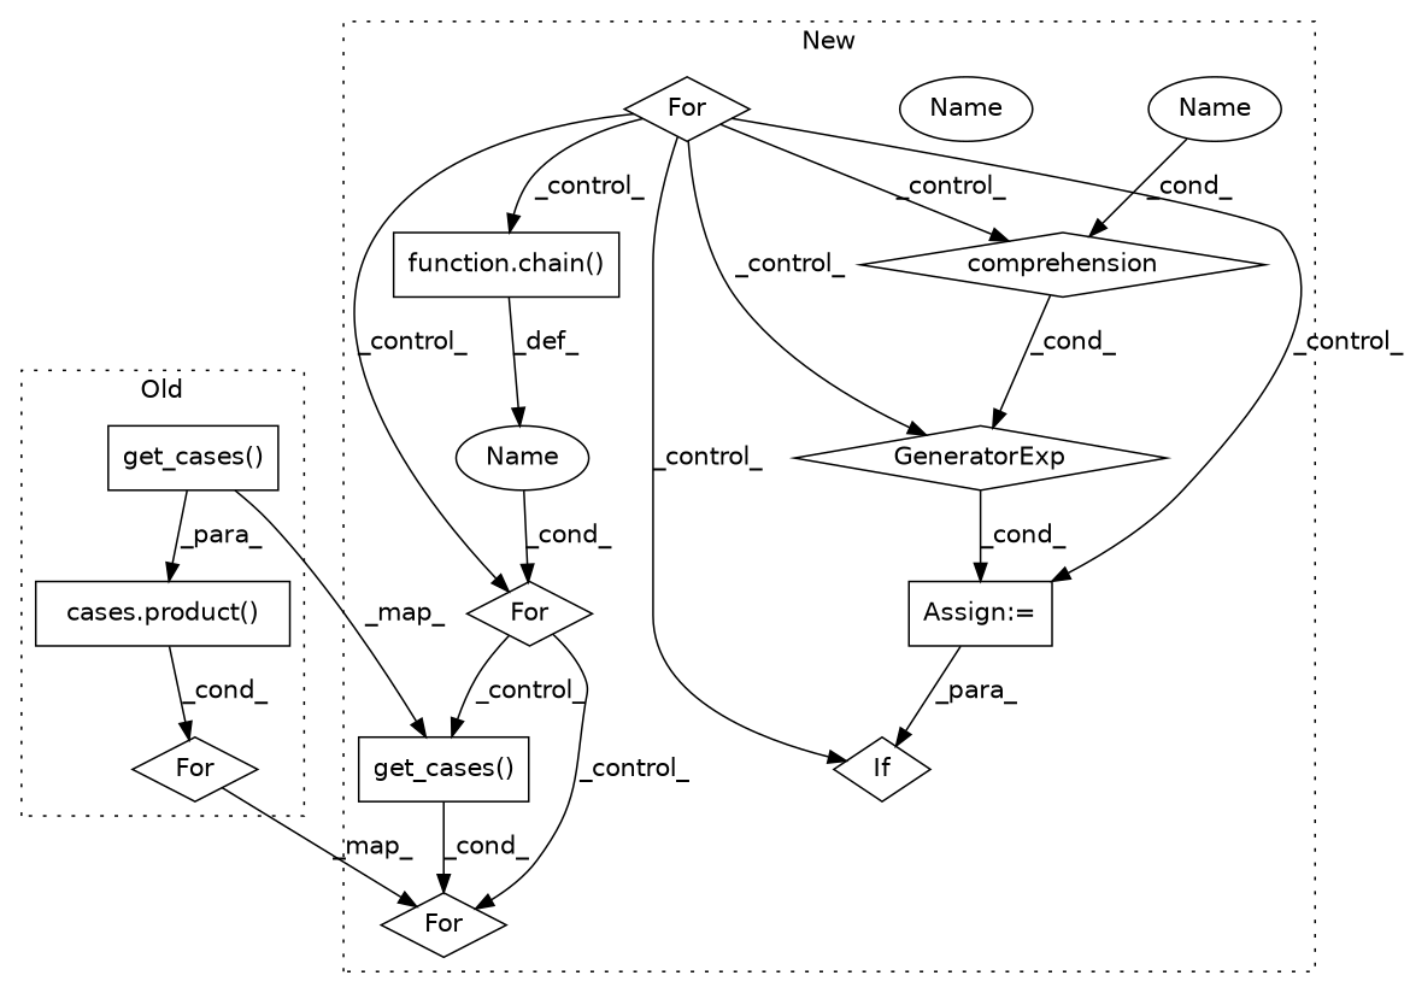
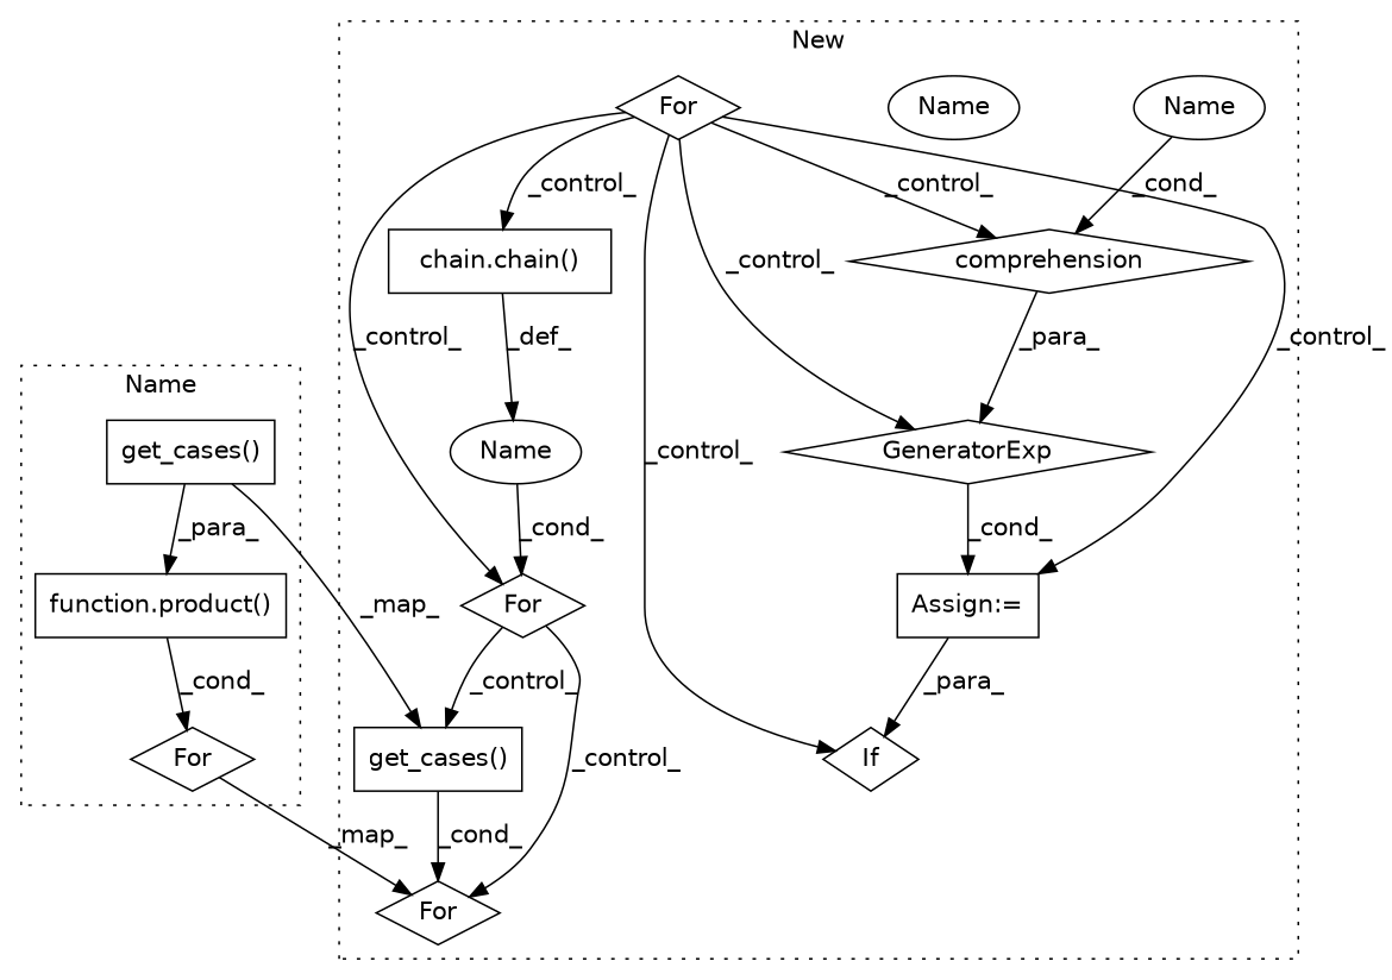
  digraph {
    fontname="DejaVu Sans"
    node [a=75 fontname="DejaVu Sans" l=4 s=19861 shape=diamond]
    edge [fontname="DejaVu Sans"]
    n1 [l=16 label="get_cases()" s=20100 shape=box]
    n2 [a=107 l="4,22" label=For s="20082,20116"]
-   n3 [l="6,1" label="function.chain()" s="20019,20063" shape=box]
+   n3 [l="6,1" label="chain.chain()" s="20019,20063" shape=box]
    n4 [a=87 label=Name s=20011 shape=ellipse]
    n5 [a=96 l="37,1" label=If s="19922,19992"]
    n6 [a=55 l=134 label=GeneratorExp s=19860]
    n7 [a=107 l="4,14" label=For s="19741,19838"]
    n8 [a=87 label=Name shape=ellipse]
    n9 [a=45 l=3 label=comprehension s=19866]
    n10 [a=107 l="4,18" label=For s="20007,20064"]
    n11 [a=68 l=3 label="Assign:=" s=19857 shape=box]
    n12 [a=87 label=Name shape=ellipse]
    n13 [l=16 label="get_cases()" s=24919 shape=box]
    n14 [a=107 l="4,14" label=For s="24833,24936"]
-   n15 [l="8,1" label="cases.product()" s="24868,24935" shape=box]
+   n15 [l="8,1" label="function.product()" s="24868,24935" shape=box]
    subgraph cluster_1 {
      label=New
      style=dotted
      n1
      n2
      n3
      n4
      n5
      n6
      n7
      n8
      n9
      n10
      n11
      n12
    }
    subgraph cluster_2 {
-     label=Old
+     label=Name
      style=dotted
      n13
      n14
      n15
    }
    n1 -> n2 [label=_cond_]
    n3 -> n4 [label=_def_]
    n4 -> n10 [label=_cond_]
    n6 -> n11 [label=_cond_]
    n7 -> n3 [label=_control_]
    n7 -> n5 [label=_control_]
    n7 -> n6 [label=_control_]
    n7 -> n9 [label=_control_]
    n7 -> n10 [label=_control_]
    n7 -> n11 [label=_control_]
-   n9 -> n6 [label=_cond_]
+   n9 -> n6 [label=_para_]
    n10 -> n1 [label=_control_]
    n10 -> n2 [label=_control_]
    n11 -> n5 [label=_para_]
    n12 -> n9 [label=_cond_]
    n13 -> n1 [label=_map_]
    n13 -> n15 [label=_para_]
    n14 -> n2 [label=_map_]
    n15 -> n14 [label=_cond_]
  }
